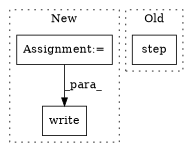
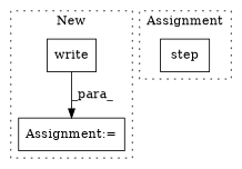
  digraph {
    node [a=32 shape=box]
    n1 [l="6,2" label=write s="8208,8572"]
    n2 [a=7 l=1 label="Assignment:=" s=5430]
    n3 [l=6 label=step s=8345]
    subgraph cluster_1 {
      label=New
      style=dotted
      n1
      n2
    }
    subgraph cluster_2 {
-     label=Old
+     label=Assignment
      style=dotted
      n3
    }
-   n2 -> n1 [label=_para_]
+   n1 -> n2 [label=_para_]
  }
